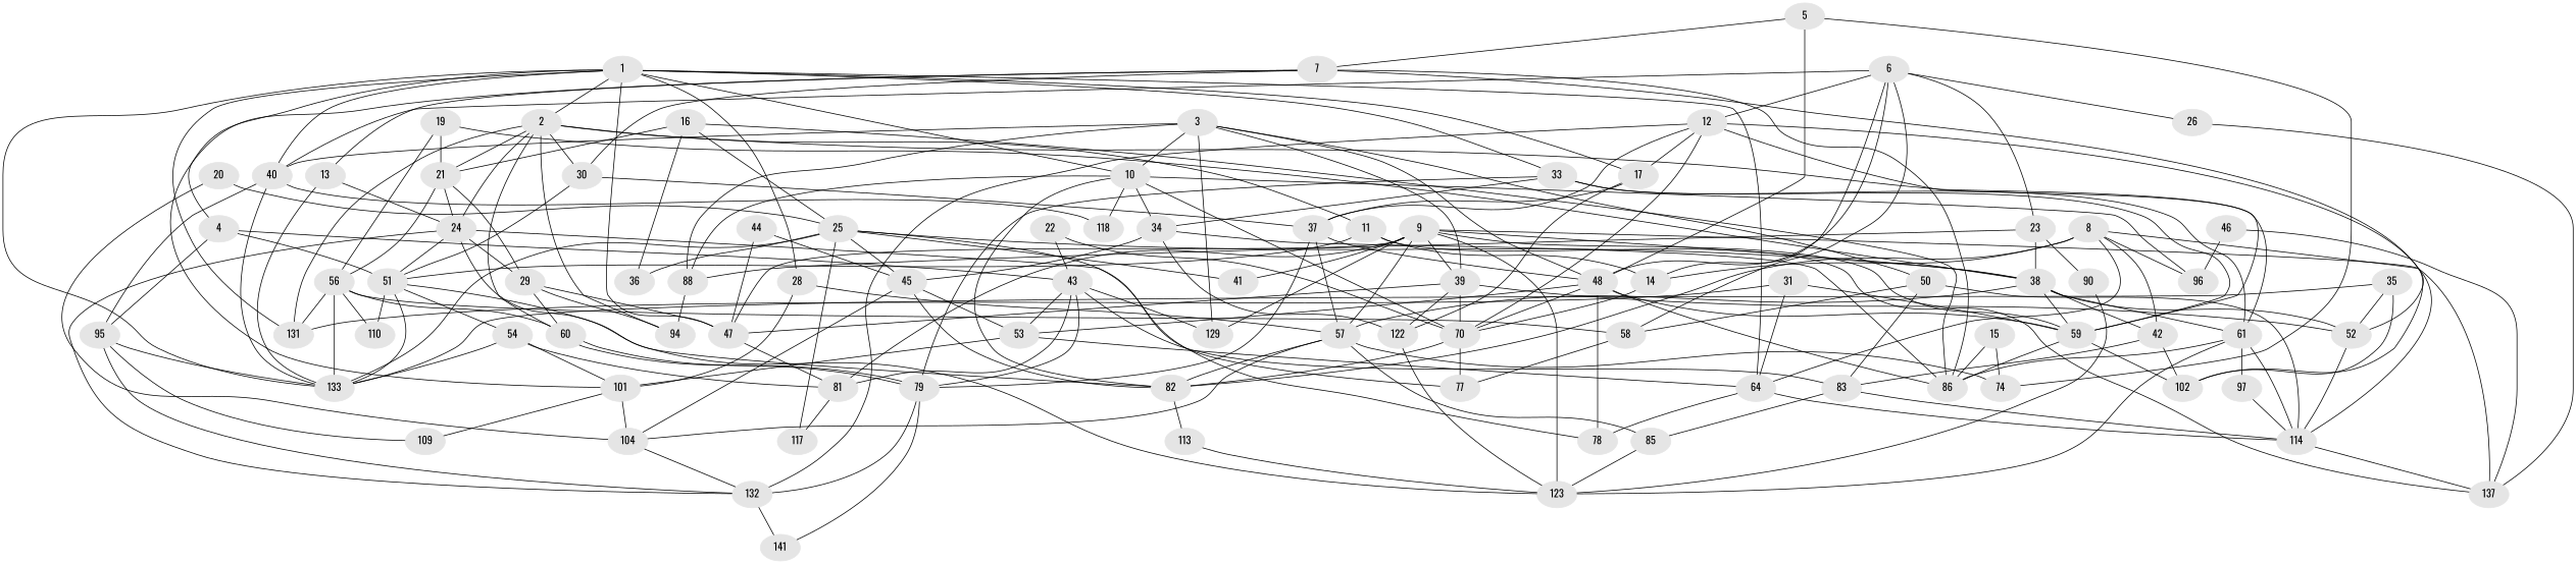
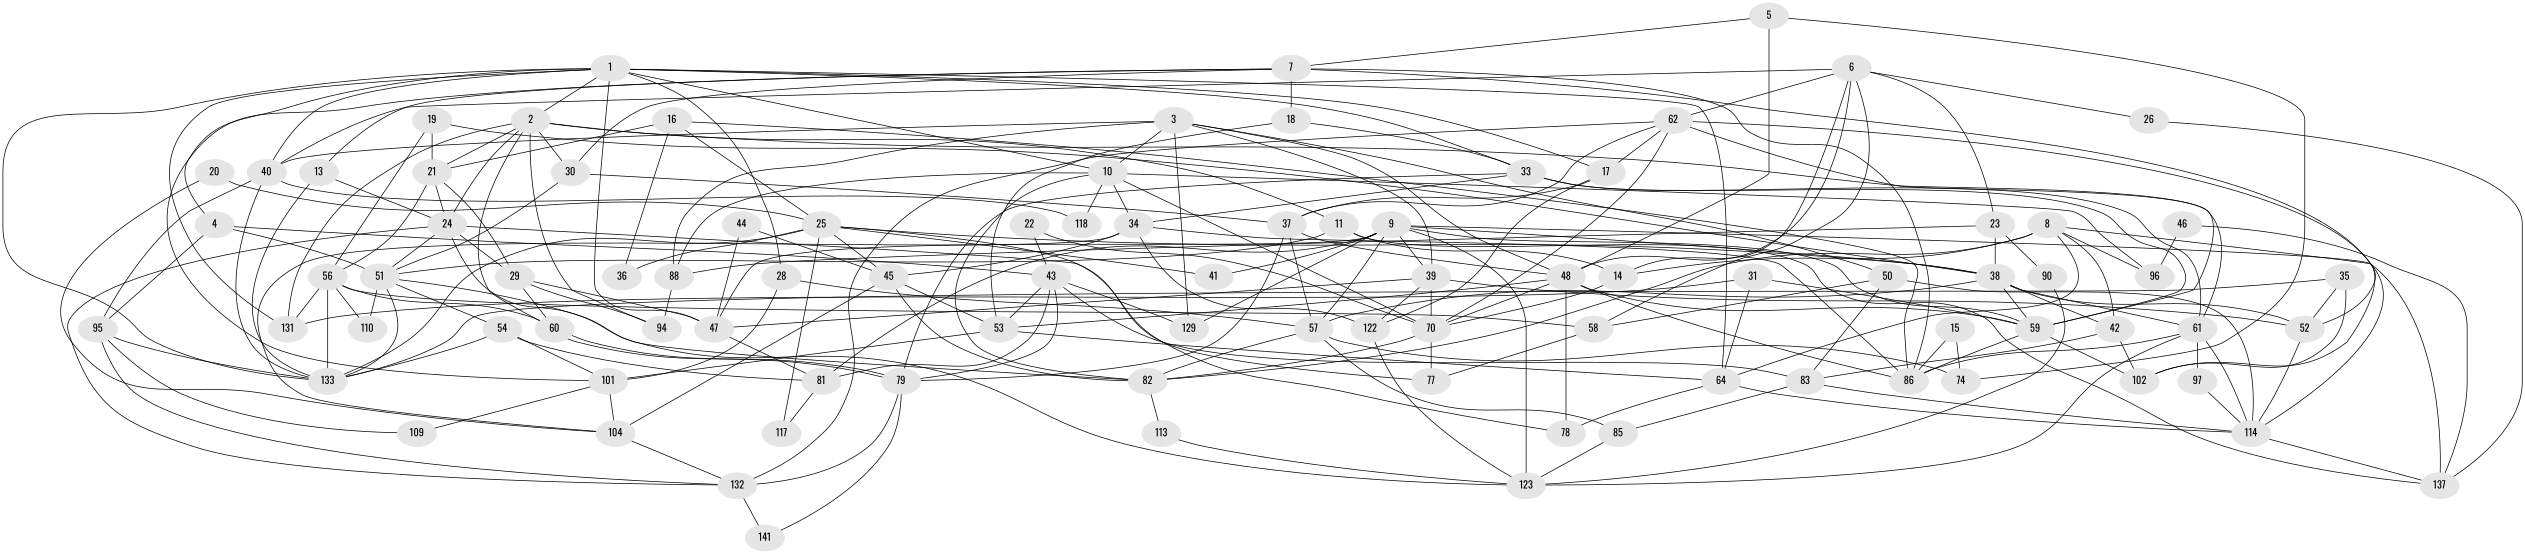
  graph {
    fontname=Oswald
    node [color=gray90 fontname=Oswald style=filled]
    edge [fontname=Oswald]
    1 [super="+63"]
    2 [super="+130"]
    4
    10 [super="+32"]
    17 [super="+67"]
    28
    33 [super="+105"]
    40 [super="+49"]
    47 [super="+55"]
    64 [super="+84"]
    131
    133 [super="+138"]
    11 [super="+87"]
    21
    24 [super="+72"]
    30 [super="+120"]
    60 [super="+73"]
    61 [super="+106"]
    94
    43 [super="+139"]
    51 [super="+68"]
    95 [super="+140"]
    88 [super="+136"]
    82 [super="+127"]
    96
    34 [super="+107"]
    70 [super="+134"]
    118
    37 [super="+115"]
    122
    101
    57 [super="+91"]
    59 [super="+75"]
    n34 [label=79 super="+103"]
    81 [super="+135"]
    114
    78
    14
    137
    56 [super="+121"]
    29 [super="+79"]
    123 [super="+126"]
    132
    77
    86 [super="+125"]
    97
    3 [super="+111"]
    39 [super="+80"]
    48 [super="+62"]
    50
    129
    52 [super="+100"]
    53 [super="+92"]
    58
    83 [super="+89"]
    54
    110
    109
    7 [super="+128"]
    13
+   18 [super="+98"]
    5
    74
    6 [super="+99"]
-   12 [super="+76"]
+   12 [super="+76" label=62]
    23 [super="+116"]
    26
    102
    38 [super="+65"]
    90
    104
    8 [super="+124"]
    42
    113
    9 [super="+27"]
    41
    85
    117
    45 [super="+69"]
    141
    15
    16
    25 [super="+108"]
    36
    19
    20
    22
    31 [super="+119"]
    35 [super="+93"]
    44
    46
    1 -- 2
    1 -- 4
    1 -- 10
    1 -- 17
    1 -- 28
    1 -- 33
    1 -- 40
    1 -- 47
    1 -- 64
    1 -- 131
    1 -- 133
    2 -- 131
    2 -- 11
    2 -- 21
    2 -- 24
    2 -- 30
    2 -- 60
    2 -- 61
    2 -- 94
    4 -- 43
    4 -- 51
    4 -- 95
    10 -- 88
    10 -- 82
    10 -- 96
    10 -- 34
    10 -- 70
    10 -- 118
    17 -- 37
    17 -- 122
    28 -- 101
    28 -- 57
    33 -- 61
    33 -- 34
    33 -- 59
    33 -- n34
    40 -- 133
    40 -- 95
    40 -- 118
    47 -- 81
    64 -- 114
    64 -- 78
    11 -- 51
    11 -- 14
    11 -- 137
    21 -- 24
    21 -- 56
    21 -- 29
    24 -- 51
    24 -- 29
    24 -- 123
    24 -- 132
    24 -- 77
    30 -- 51
    30 -- 37
    60 -- n34
    60 -- n34
    61 -- 114
    61 -- 123
    61 -- 86
    61 -- 97
    43 -- n34
    43 -- 81
    43 -- 129
    43 -- 53
    43 -- 83
    51 -- 133
    51 -- 82
    51 -- 54
    51 -- 110
    95 -- 133
    95 -- 132
    95 -- 109
    88 -- 94
    82 -- 113
    34 -- 122
    34 -- 86
    34 -- 45
    70 -- 82
    70 -- 77
    37 -- 57
    37 -- n34
    37 -- 48
    122 -- 123
    101 -- 109
    101 -- 104
    57 -- 82
    57 -- 74
-   57 -- 104
+   34 -- 104
    57 -- 85
    59 -- 86
    59 -- 102
    n34 -- 132
    n34 -- 141
    81 -- 117
    114 -- 137
    14 -- 70
    56 -- 131
    56 -- 133
    56 -- 60
    56 -- 58
    56 -- 110
    29 -- 47
    29 -- 60
    29 -- 94
    132 -- 141
    97 -- 114
    3 -- 10
    3 -- 40
    3 -- 88
    3 -- 39
    3 -- 48
    3 -- 50
    3 -- 129
    39 -- 47
    39 -- 70
    39 -- 122
    39 -- 52
    48 -- 70
    48 -- 59
    48 -- 78
    48 -- 86
    48 -- 53
    50 -- 114
    50 -- 58
    50 -- 83
    52 -- 114
    53 -- 64
    53 -- 101
    58 -- 77
    83 -- 114
    83 -- 85
    54 -- 133
    54 -- 101
    54 -- 81
    7 -- 30
    7 -- 101
    7 -- 86
    7 -- 52
    7 -- 13
+   7 -- 18
    13 -- 133
    13 -- 24
+   18 -- 33
+   18 -- 53
    5 -- 48
    5 -- 7
    5 -- 74
    6 -- 40
    6 -- 14
    6 -- 48
    6 -- 58
    6 -- 12
    6 -- 23
    6 -- 26
    12 -- 17
    12 -- 70
    12 -- 37
    12 -- 59
    12 -- 132
    12 -- 102
    23 -- 88 [weight=2]
    23 -- 38
    23 -- 90 [weight=2]
    26 -- 137
    38 -- 61
    38 -- 57
    38 -- 59
    38 -- 52
    38 -- 42
    90 -- 123
    104 -- 132
    8 -- 64
    8 -- 82
    8 -- 96
    8 -- 114
    8 -- 14
    8 -- 42
    42 -- 83
    42 -- 102
    113 -- 123
    9 -- 47
    9 -- 57
    9 -- 59
    9 -- 81
    9 -- 137
    9 -- 123
    9 -- 39
    9 -- 129
    9 -- 38
    9 -- 41
    85 -- 123
    45 -- 82
    45 -- 53
    45 -- 104
    15 -- 86
    15 -- 74
    16 -- 21
    16 -- 86
    16 -- 25
    16 -- 36
    25 -- 133
    25 -- 78
    25 -- 38
    25 -- 41
    25 -- 117 [weight=2]
    25 -- 45
    25 -- 36
    19 -- 21
    19 -- 56
    19 -- 38
    20 -- 104
    20 -- 25
    22 -- 43
    22 -- 70
    31 -- 64
    31 -- 131
    31 -- 59
    35 -- 133
    35 -- 52
    35 -- 102
    44 -- 47
    44 -- 45
    46 -- 96
    46 -- 137
  }
